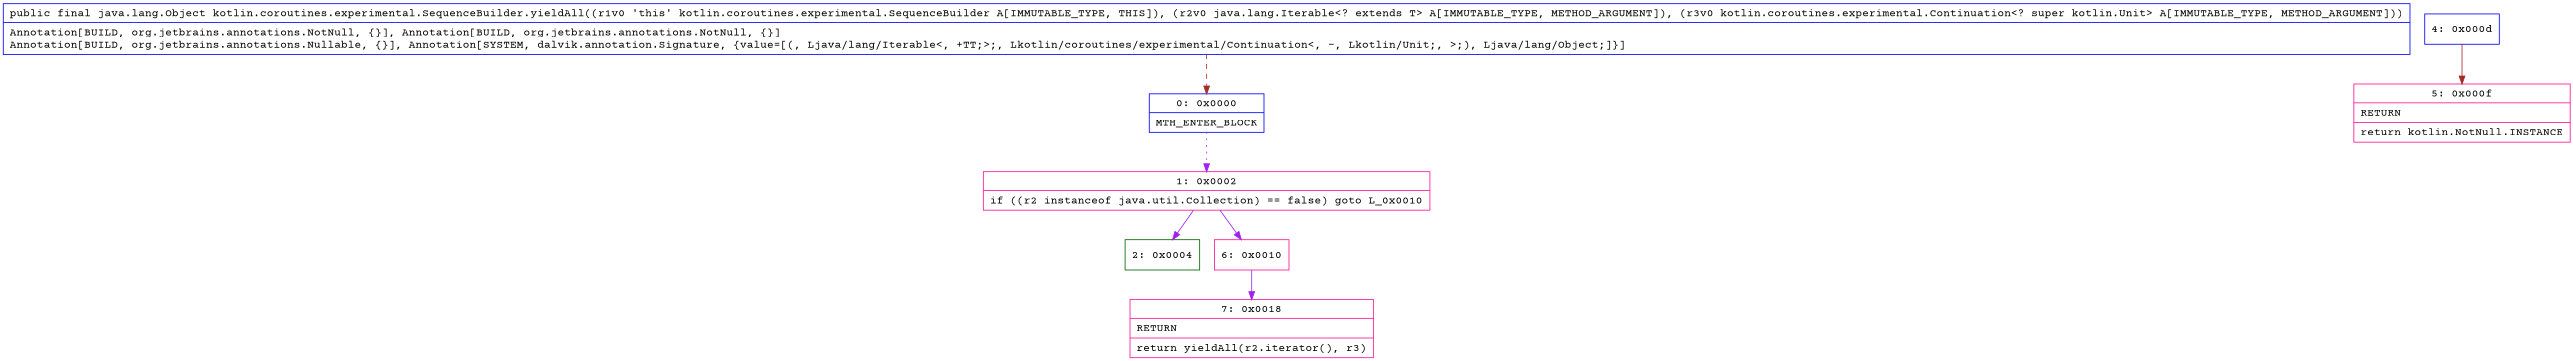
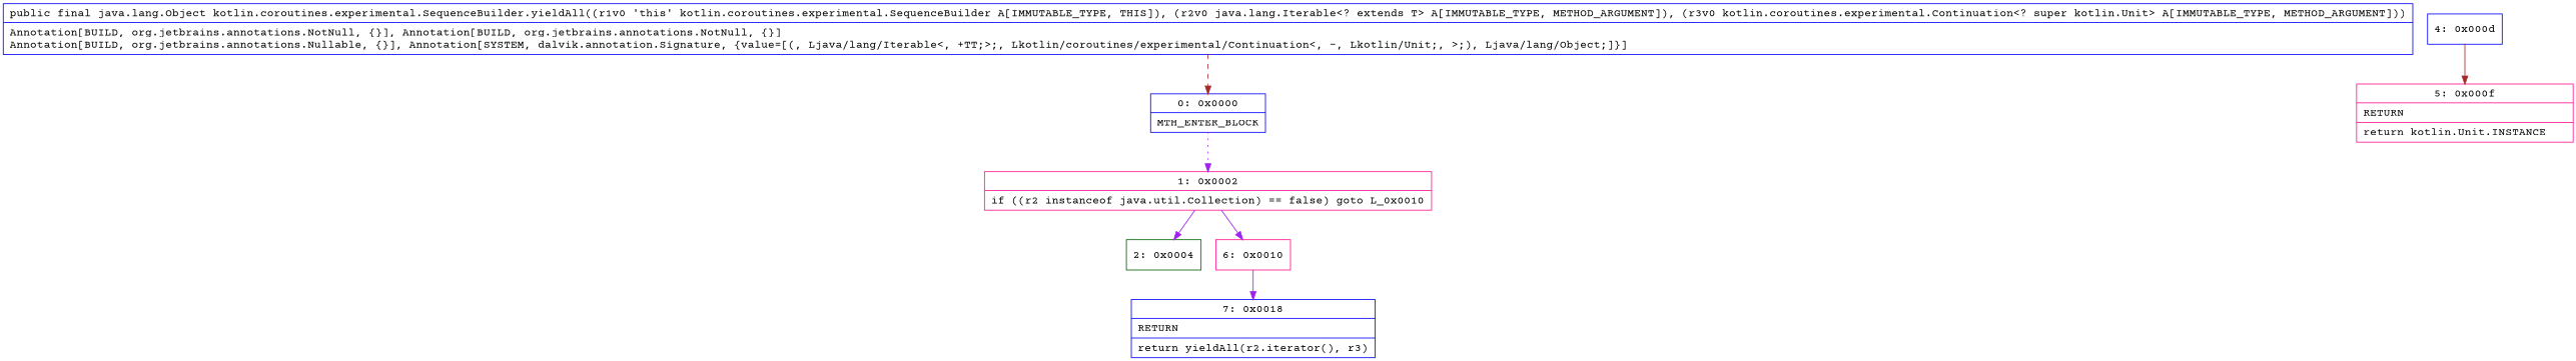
  digraph {
    fontname="Courier Prime"
    node [color=blue fontname="Courier Prime" shape=record]
    edge [color=purple fontname="Courier Prime" style=solid]
    n1 [label="{0\:\ 0x0000|MTH_ENTER_BLOCK\l}"]
    n2 [color=deeppink label="{1\:\ 0x0002|if ((r2 instanceof java.util.Collection) == false) goto L_0x0010\l}"]
    n3 [color=darkgreen label="{2\:\ 0x0004}"]
    n4 [color=deeppink label="{6\:\ 0x0010}"]
-   n5 [color=deeppink label="{7\:\ 0x0018|RETURN\l|return yieldAll(r2.iterator(), r3)\l}"]
+   n5 [label="{7\:\ 0x0018|RETURN\l|return yieldAll(r2.iterator(), r3)\l}"]
    n6 [label="{4\:\ 0x000d}"]
-   n7 [color=deeppink label="{5\:\ 0x000f|RETURN\l|return kotlin.NotNull.INSTANCE\l}"]
+   n7 [color=deeppink label="{5\:\ 0x000f|RETURN\l|return kotlin.Unit.INSTANCE\l}"]
    n8 [label="{public final java.lang.Object kotlin.coroutines.experimental.SequenceBuilder.yieldAll((r1v0 'this' kotlin.coroutines.experimental.SequenceBuilder A[IMMUTABLE_TYPE, THIS]), (r2v0 java.lang.Iterable\<? extends T\> A[IMMUTABLE_TYPE, METHOD_ARGUMENT]), (r3v0 kotlin.coroutines.experimental.Continuation\<? super kotlin.Unit\> A[IMMUTABLE_TYPE, METHOD_ARGUMENT]))  | Annotation[BUILD, org.jetbrains.annotations.NotNull, \{\}], Annotation[BUILD, org.jetbrains.annotations.NotNull, \{\}]\lAnnotation[BUILD, org.jetbrains.annotations.Nullable, \{\}], Annotation[SYSTEM, dalvik.annotation.Signature, \{value=[(, Ljava\/lang\/Iterable\<, +TT;\>;, Lkotlin\/coroutines\/experimental\/Continuation\<, \-, Lkotlin\/Unit;, \>;), Ljava\/lang\/Object;]\}]\l}"]
    n1 -> n2 [style=dotted]
    n2 -> n3
    n2 -> n4
    n4 -> n5
    n6 -> n7 [color=brown]
    n8 -> n1 [color=brown style=dashed]
  }
